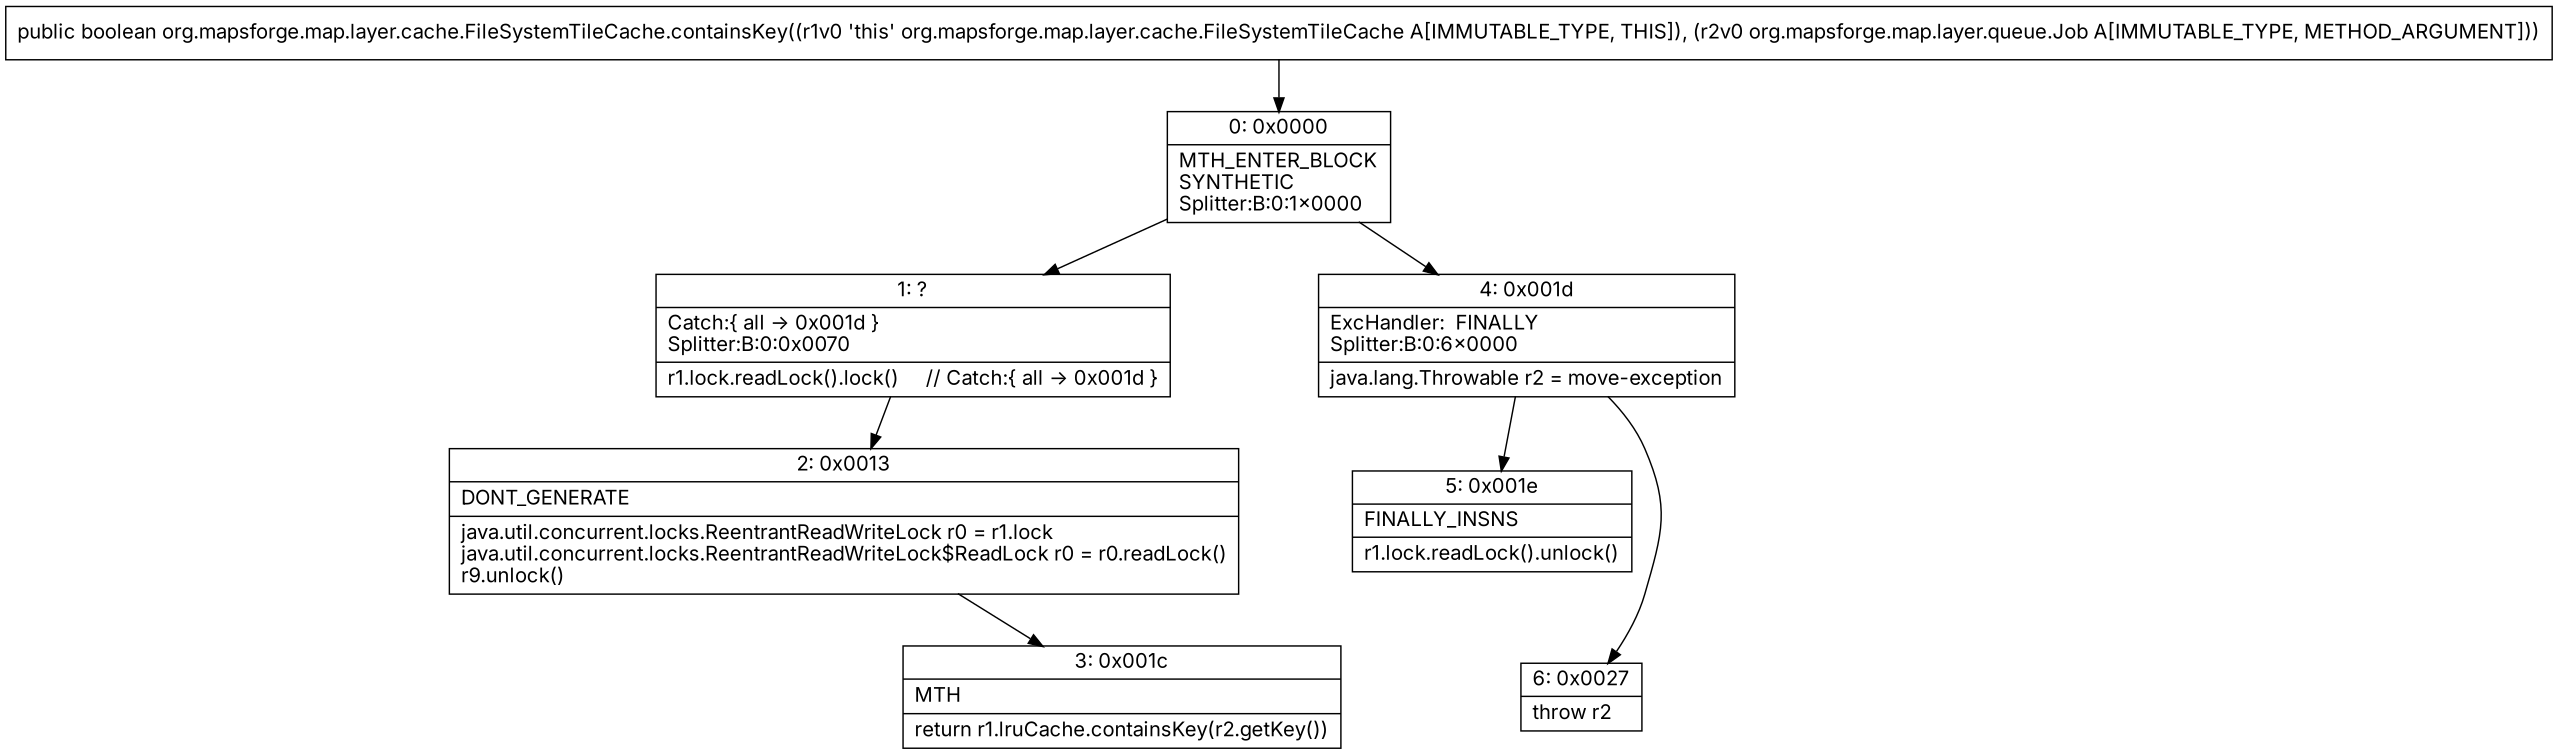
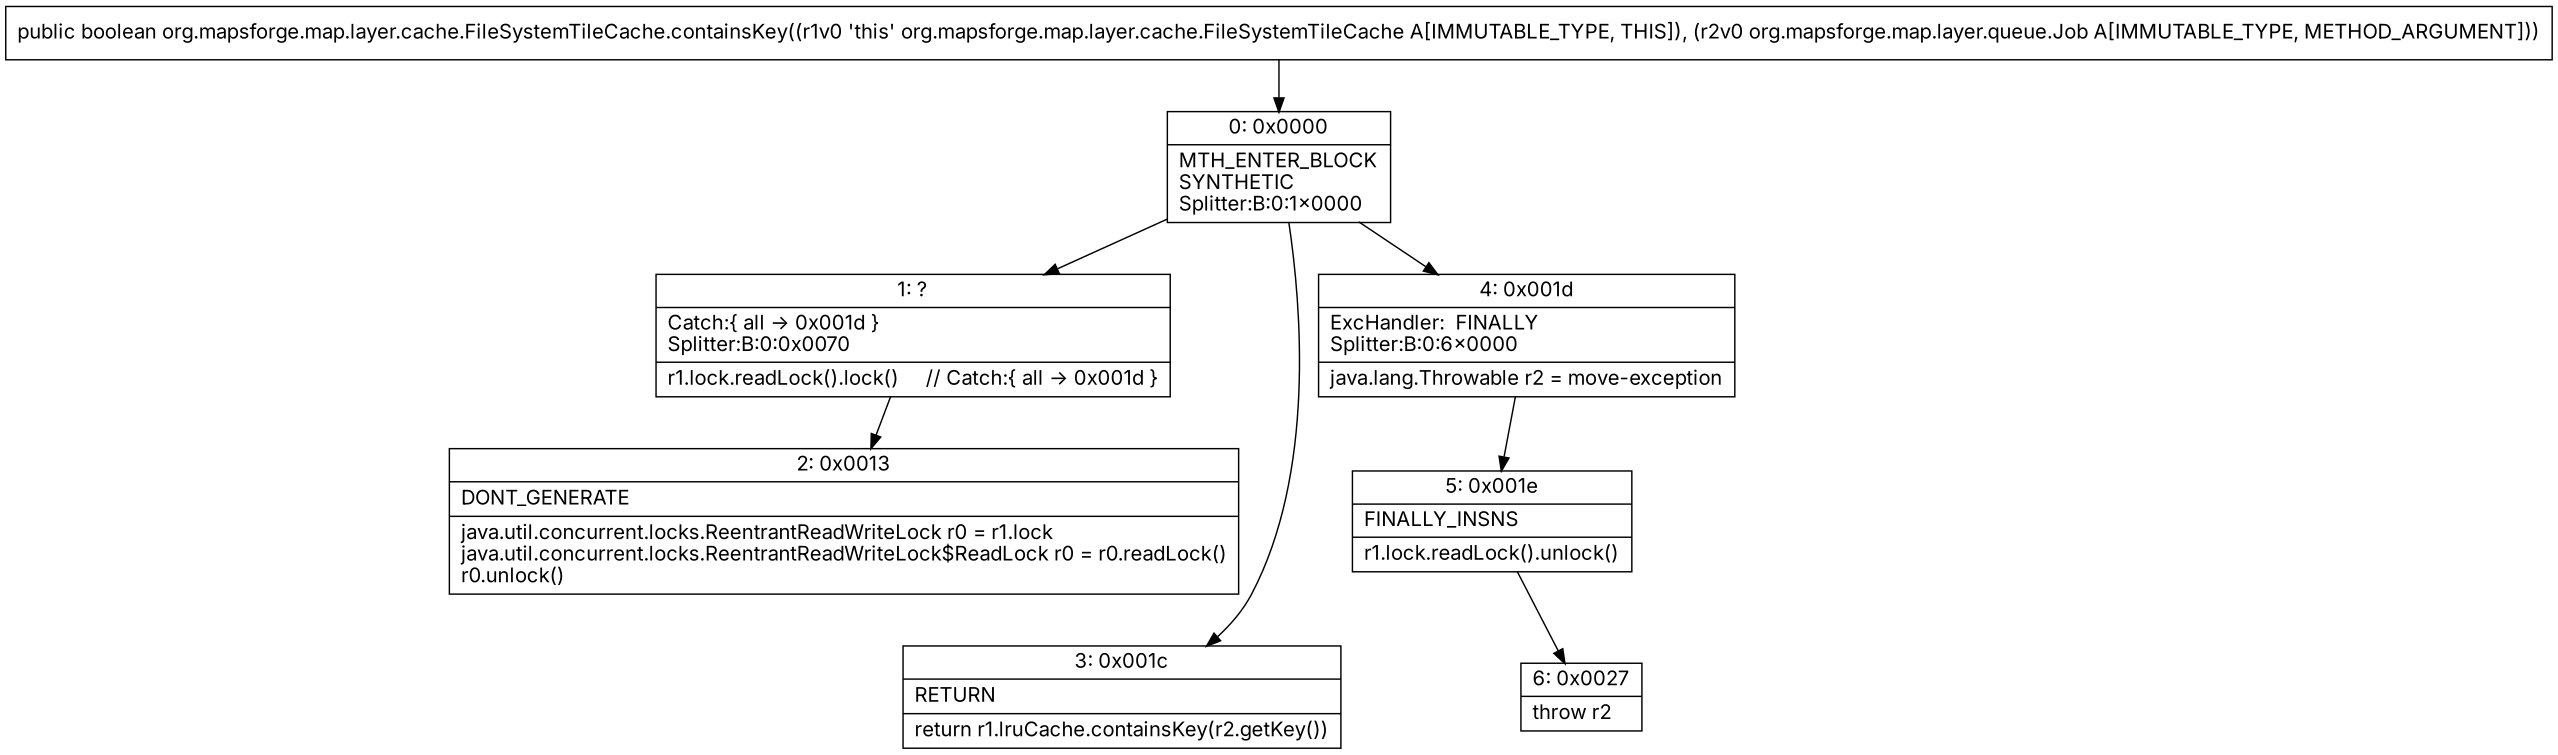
  digraph {
    fontname=Inter
    node [fontname=Inter shape=record]
    edge [fontname=Inter]
    n1 [label="{0\:\ 0x0000|MTH_ENTER_BLOCK\lSYNTHETIC\lSplitter:B:0:1x0000\l}"]
    n2 [label="{1\:\ ?|Catch:\{ all \-\> 0x001d \}\lSplitter:B:0:0x0070\l|r1.lock.readLock().lock()     \/\/ Catch:\{ all \-\> 0x001d \}\l}"]
    n3 [label="{4\:\ 0x001d|ExcHandler:  FINALLY\lSplitter:B:0:6x0000\l|java.lang.Throwable r2 = move\-exception\l}"]
-   n4 [label="{2\:\ 0x0013|DONT_GENERATE\l|java.util.concurrent.locks.ReentrantReadWriteLock r0 = r1.lock\ljava.util.concurrent.locks.ReentrantReadWriteLock$ReadLock r0 = r0.readLock()\lr9.unlock()\l}"]
+   n4 [label="{2\:\ 0x0013|DONT_GENERATE\l|java.util.concurrent.locks.ReentrantReadWriteLock r0 = r1.lock\ljava.util.concurrent.locks.ReentrantReadWriteLock$ReadLock r0 = r0.readLock()\lr0.unlock()\l}"]
    n5 [label="{5\:\ 0x001e|FINALLY_INSNS\l|r1.lock.readLock().unlock()\l}"]
-   n6 [label="{3\:\ 0x001c|MTH\l|return r1.lruCache.containsKey(r2.getKey())\l}"]
+   n6 [label="{3\:\ 0x001c|RETURN\l|return r1.lruCache.containsKey(r2.getKey())\l}"]
    n7 [label="{6\:\ 0x0027|throw r2\l}"]
    n8 [label="{public boolean org.mapsforge.map.layer.cache.FileSystemTileCache.containsKey((r1v0 'this' org.mapsforge.map.layer.cache.FileSystemTileCache A[IMMUTABLE_TYPE, THIS]), (r2v0 org.mapsforge.map.layer.queue.Job A[IMMUTABLE_TYPE, METHOD_ARGUMENT])) }"]
    n1 -> n2
    n1 -> n3
    n2 -> n4
    n3 -> n5
-   n4 -> n6
-   n3 -> n7
+   n1 -> n6
+   n5 -> n7
    n8 -> n1
  }
